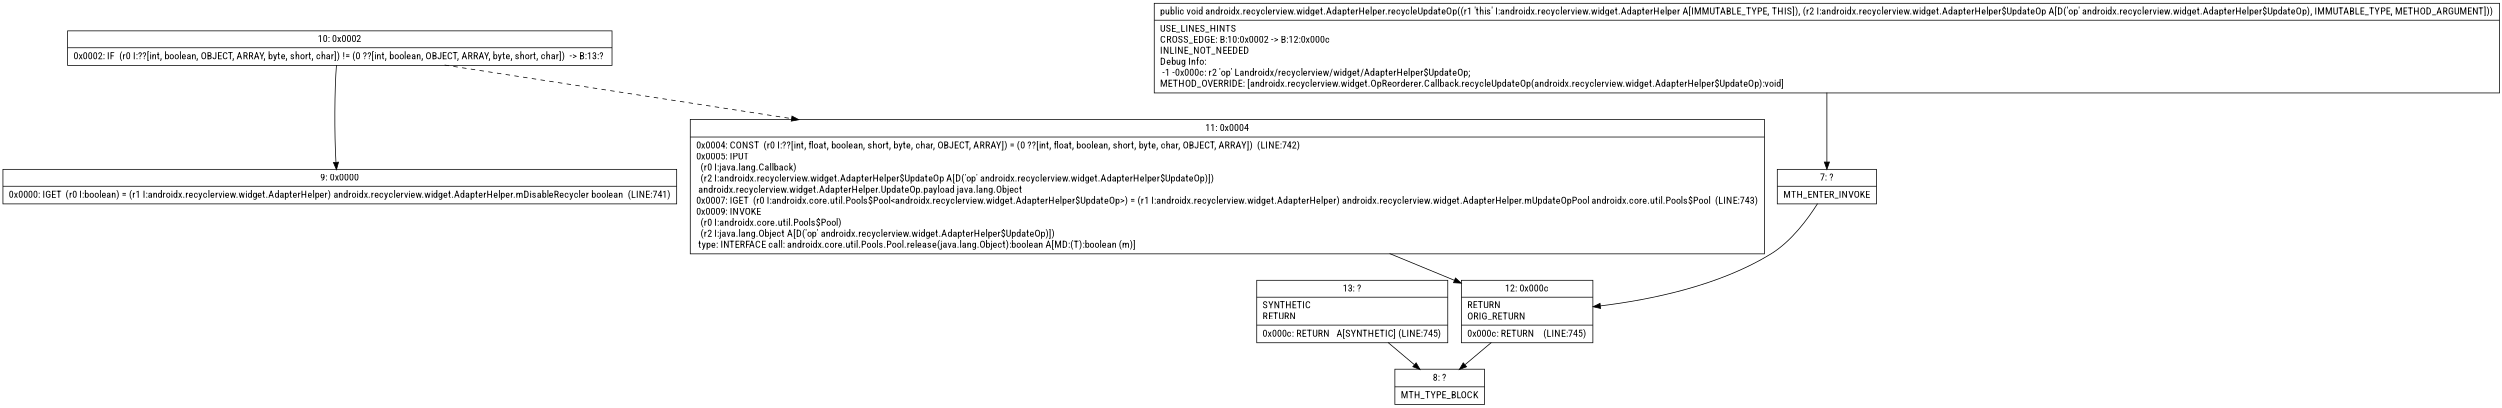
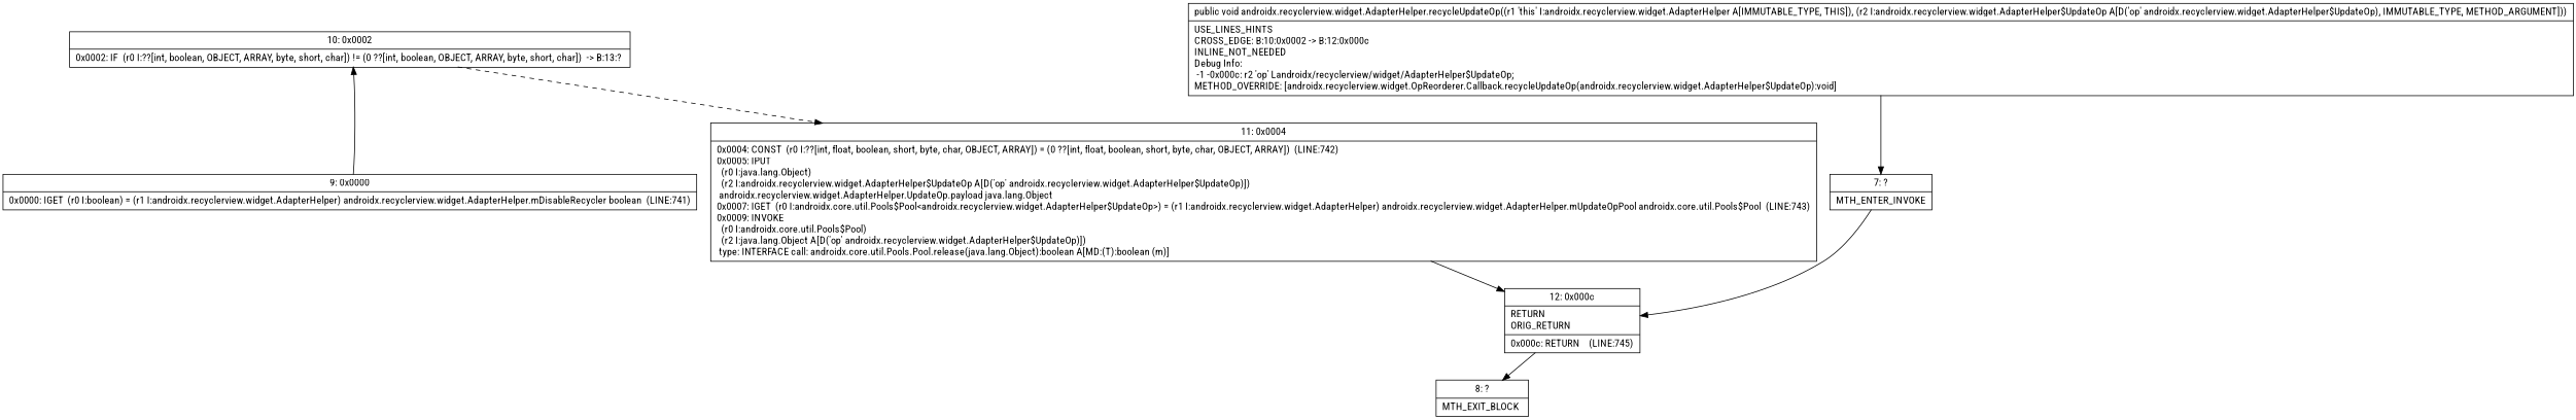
  digraph {
    fontname="Roboto Condensed"
    node [fontname="Roboto Condensed" shape=record]
    edge [fontname="Roboto Condensed"]
    n1 [label="{7\:\ ?|MTH_ENTER_INVOKE\l}"]
    n2 [label="{12\:\ 0x000c|RETURN\lORIG_RETURN\l|0x000c: RETURN    (LINE:745)\l}"]
    n3 [label="{9\:\ 0x0000|0x0000: IGET  (r0 I:boolean) = (r1 I:androidx.recyclerview.widget.AdapterHelper) androidx.recyclerview.widget.AdapterHelper.mDisableRecycler boolean  (LINE:741)\l}"]
    n4 [label="{10\:\ 0x0002|0x0002: IF  (r0 I:??[int, boolean, OBJECT, ARRAY, byte, short, char]) != (0 ??[int, boolean, OBJECT, ARRAY, byte, short, char])  \-\> B:13:? \l}"]
-   n5 [label="{11\:\ 0x0004|0x0004: CONST  (r0 I:??[int, float, boolean, short, byte, char, OBJECT, ARRAY]) = (0 ??[int, float, boolean, short, byte, char, OBJECT, ARRAY])  (LINE:742)\l0x0005: IPUT  \l  (r0 I:java.lang.Callback)\l  (r2 I:androidx.recyclerview.widget.AdapterHelper$UpdateOp A[D('op' androidx.recyclerview.widget.AdapterHelper$UpdateOp)])\l androidx.recyclerview.widget.AdapterHelper.UpdateOp.payload java.lang.Object \l0x0007: IGET  (r0 I:androidx.core.util.Pools$Pool\<androidx.recyclerview.widget.AdapterHelper$UpdateOp\>) = (r1 I:androidx.recyclerview.widget.AdapterHelper) androidx.recyclerview.widget.AdapterHelper.mUpdateOpPool androidx.core.util.Pools$Pool  (LINE:743)\l0x0009: INVOKE  \l  (r0 I:androidx.core.util.Pools$Pool)\l  (r2 I:java.lang.Object A[D('op' androidx.recyclerview.widget.AdapterHelper$UpdateOp)])\l type: INTERFACE call: androidx.core.util.Pools.Pool.release(java.lang.Object):boolean A[MD:(T):boolean (m)]\l}"]
-   n6 [label="{13\:\ ?|SYNTHETIC\lRETURN\l|0x000c: RETURN   A[SYNTHETIC] (LINE:745)\l}"]
-   n7 [label="{8\:\ ?|MTH_TYPE_BLOCK\l}"]
+   n5 [label="{11\:\ 0x0004|0x0004: CONST  (r0 I:??[int, float, boolean, short, byte, char, OBJECT, ARRAY]) = (0 ??[int, float, boolean, short, byte, char, OBJECT, ARRAY])  (LINE:742)\l0x0005: IPUT  \l  (r0 I:java.lang.Object)\l  (r2 I:androidx.recyclerview.widget.AdapterHelper$UpdateOp A[D('op' androidx.recyclerview.widget.AdapterHelper$UpdateOp)])\l androidx.recyclerview.widget.AdapterHelper.UpdateOp.payload java.lang.Object \l0x0007: IGET  (r0 I:androidx.core.util.Pools$Pool\<androidx.recyclerview.widget.AdapterHelper$UpdateOp\>) = (r1 I:androidx.recyclerview.widget.AdapterHelper) androidx.recyclerview.widget.AdapterHelper.mUpdateOpPool androidx.core.util.Pools$Pool  (LINE:743)\l0x0009: INVOKE  \l  (r0 I:androidx.core.util.Pools$Pool)\l  (r2 I:java.lang.Object A[D('op' androidx.recyclerview.widget.AdapterHelper$UpdateOp)])\l type: INTERFACE call: androidx.core.util.Pools.Pool.release(java.lang.Object):boolean A[MD:(T):boolean (m)]\l}"]
+   n7 [label="{8\:\ ?|MTH_EXIT_BLOCK\l}"]
    n8 [label="{public void androidx.recyclerview.widget.AdapterHelper.recycleUpdateOp((r1 'this' I:androidx.recyclerview.widget.AdapterHelper A[IMMUTABLE_TYPE, THIS]), (r2 I:androidx.recyclerview.widget.AdapterHelper$UpdateOp A[D('op' androidx.recyclerview.widget.AdapterHelper$UpdateOp), IMMUTABLE_TYPE, METHOD_ARGUMENT]))  | USE_LINES_HINTS\lCROSS_EDGE: B:10:0x0002 \-\> B:12:0x000c\lINLINE_NOT_NEEDED\lDebug Info:\l  \-1 \-0x000c: r2 'op' Landroidx\/recyclerview\/widget\/AdapterHelper$UpdateOp;\lMETHOD_OVERRIDE: [androidx.recyclerview.widget.OpReorderer.Callback.recycleUpdateOp(androidx.recyclerview.widget.AdapterHelper$UpdateOp):void]\l}"]
    n1 -> n2
    n2 -> n7
-   n4 -> n3
+   n3 -> n4
    n4 -> n5 [style=dashed]
    n5 -> n2
-   n6 -> n7
    n8 -> n1
  }
